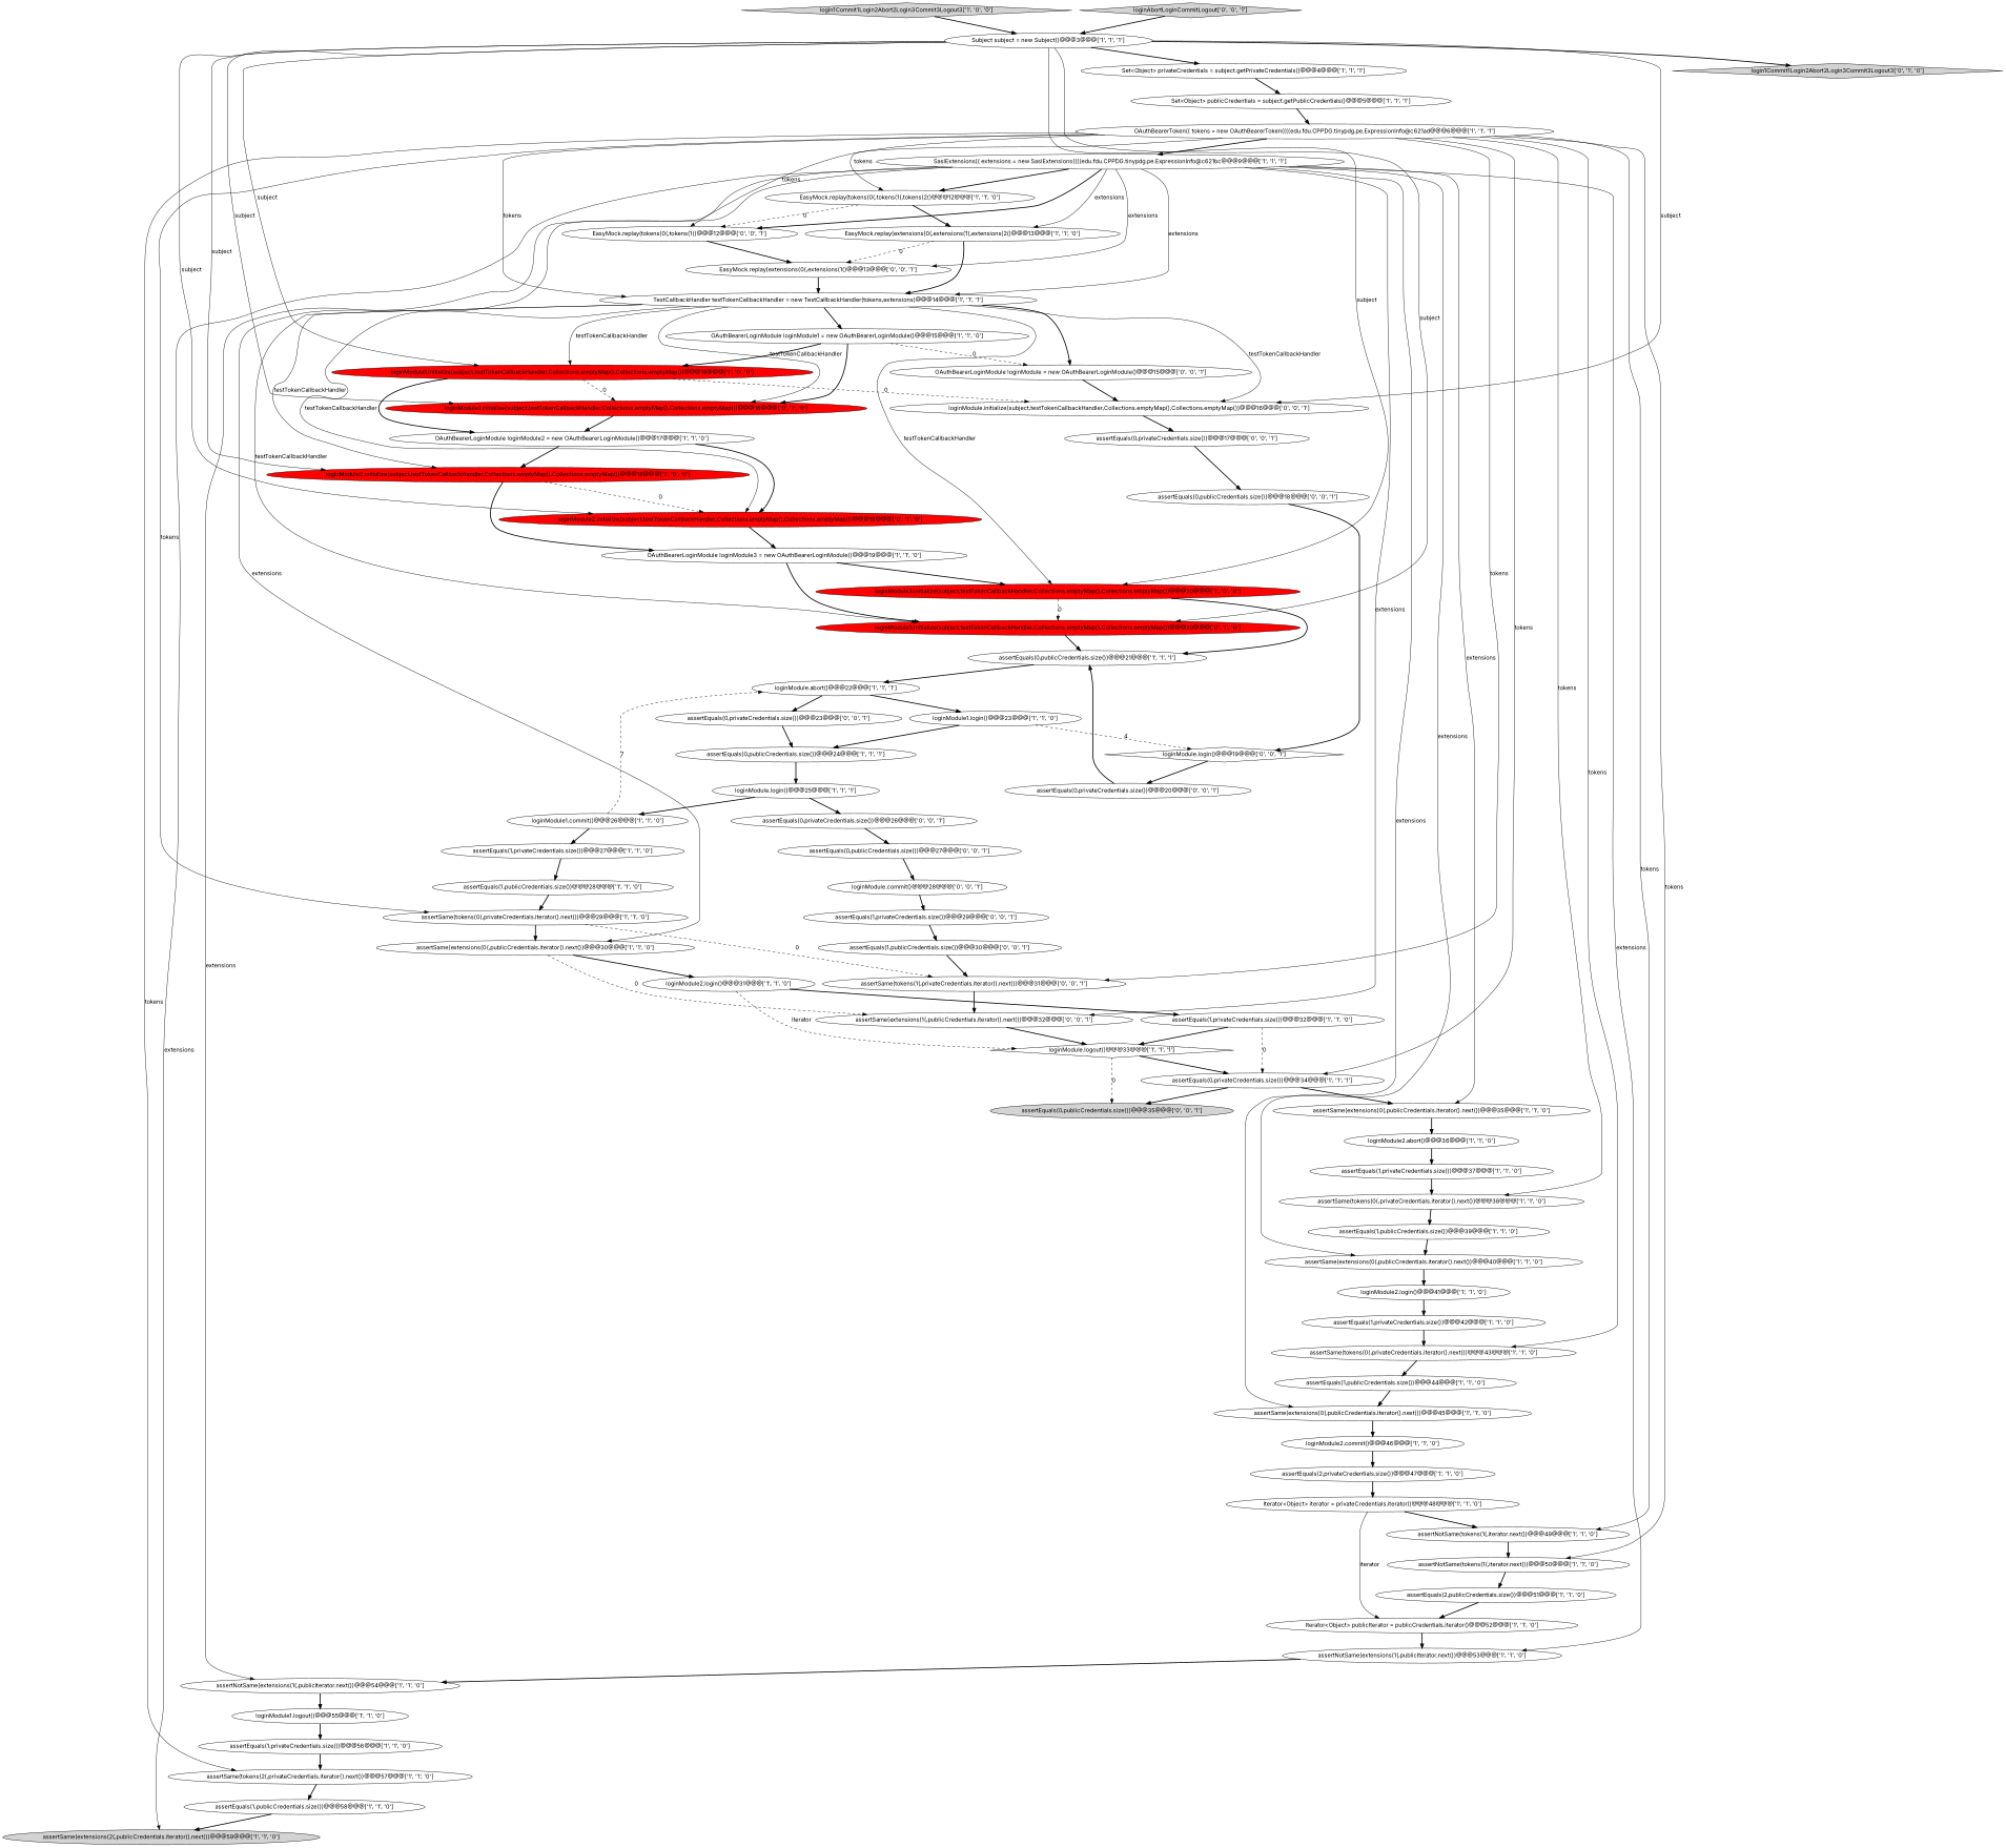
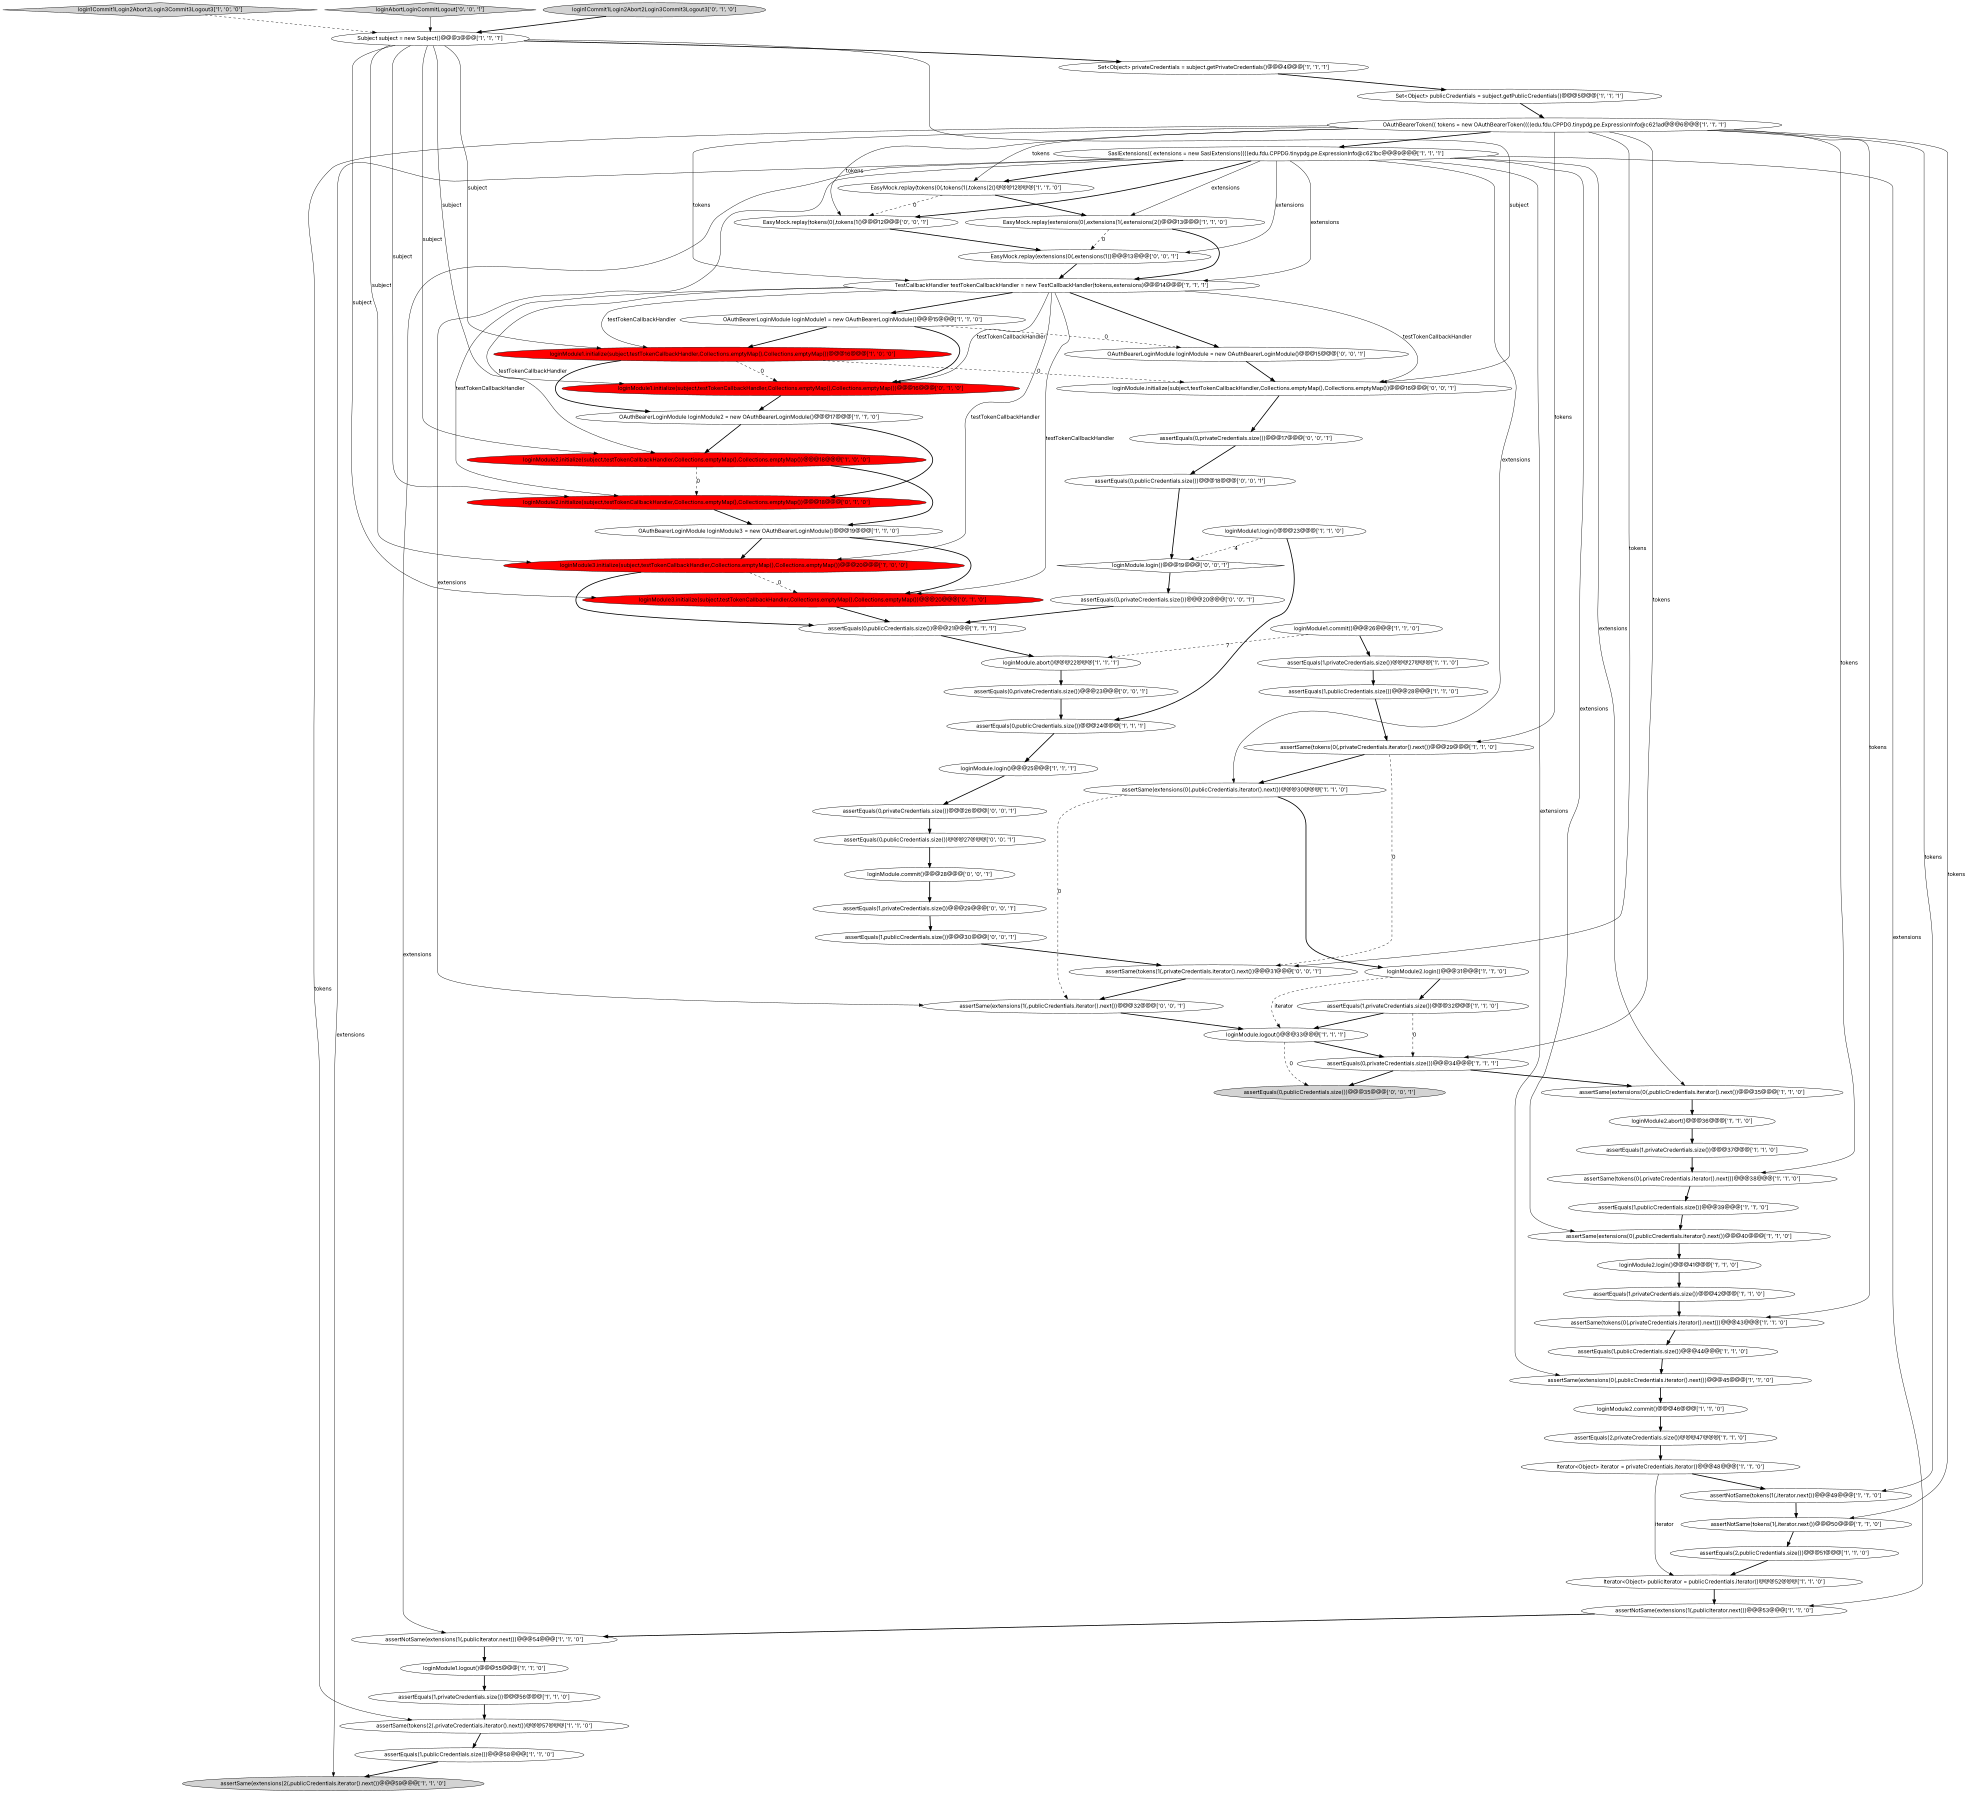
  digraph {
    fontname=Inter
    node [fillcolor=white fontname=Inter shape=ellipse style=filled]
    edge [fontname=Inter style=bold]
    n1 [fillcolor=lightgray label="login1Commit1Login2Abort2Login3Commit3Logout3['1', '0', '0']" shape=diamond]
    n2 [label="Subject subject = new Subject()@@@3@@@['1', '1', '1']"]
    n3 [label="Set<Object> privateCredentials = subject.getPrivateCredentials()@@@4@@@['1', '1', '1']"]
    n4 [fillcolor=red label="loginModule1.initialize(subject,testTokenCallbackHandler,Collections.emptyMap(),Collections.emptyMap())@@@16@@@['0', '1', '0']"]
    n5 [label="loginModule.initialize(subject,testTokenCallbackHandler,Collections.emptyMap(),Collections.emptyMap())@@@16@@@['0', '0', '1']"]
    n6 [fillcolor=red label="loginModule2.initialize(subject,testTokenCallbackHandler,Collections.emptyMap(),Collections.emptyMap())@@@18@@@['1', '0', '0']"]
    n7 [fillcolor=red label="loginModule2.initialize(subject,testTokenCallbackHandler,Collections.emptyMap(),Collections.emptyMap())@@@18@@@['0', '1', '0']"]
    n8 [fillcolor=red label="loginModule3.initialize(subject,testTokenCallbackHandler,Collections.emptyMap(),Collections.emptyMap())@@@20@@@['1', '0', '0']"]
    n9 [fillcolor=red label="loginModule1.initialize(subject,testTokenCallbackHandler,Collections.emptyMap(),Collections.emptyMap())@@@16@@@['1', '0', '0']"]
    n10 [fillcolor=red label="loginModule3.initialize(subject,testTokenCallbackHandler,Collections.emptyMap(),Collections.emptyMap())@@@20@@@['0', '1', '0']"]
    n11 [label="assertSame(tokens(1(,privateCredentials.iterator().next())@@@31@@@['0', '0', '1']"]
    n12 [label="assertSame(extensions(1(,publicCredentials.iterator().next())@@@32@@@['0', '0', '1']"]
-   n13 [label="loginModule.logout()@@@33@@@['1', '1', '1']" shape=diamond]
+   n13 [label="loginModule.logout()@@@33@@@['1', '1', '1']"]
    n14 [label="loginModule.login()@@@19@@@['0', '0', '1']" shape=diamond]
    n15 [label="assertEquals(0,privateCredentials.size())@@@20@@@['0', '0', '1']"]
    n16 [label="assertEquals(0,publicCredentials.size())@@@21@@@['1', '1', '1']"]
    n17 [label="assertEquals(0,publicCredentials.size())@@@24@@@['1', '1', '1']"]
    n18 [label="loginModule.login()@@@25@@@['1', '1', '1']"]
    n19 [label="loginModule1.commit()@@@26@@@['1', '1', '0']"]
    n20 [label="assertEquals(0,privateCredentials.size())@@@26@@@['0', '0', '1']"]
    n21 [label="assertSame(tokens(0(,privateCredentials.iterator().next())@@@29@@@['1', '1', '0']"]
    n22 [label="assertSame(extensions(0(,publicCredentials.iterator().next())@@@30@@@['1', '1', '0']"]
    n23 [label="loginModule2.login()@@@31@@@['1', '1', '0']"]
    n24 [fillcolor=lightgray label="assertEquals(0,publicCredentials.size())@@@35@@@['0', '0', '1']"]
    n25 [label="assertEquals(0,privateCredentials.size())@@@34@@@['1', '1', '1']"]
    n26 [label="assertSame(extensions(0(,publicCredentials.iterator().next())@@@35@@@['1', '1', '0']"]
    n27 [label="EasyMock.replay(extensions(0(,extensions(1()@@@13@@@['0', '0', '1']"]
    n28 [label="TestCallbackHandler testTokenCallbackHandler = new TestCallbackHandler(tokens,extensions)@@@14@@@['1', '1', '1']"]
    n29 [label="OAuthBearerLoginModule loginModule = new OAuthBearerLoginModule()@@@15@@@['0', '0', '1']"]
    n30 [label="OAuthBearerLoginModule loginModule1 = new OAuthBearerLoginModule()@@@15@@@['1', '1', '0']"]
    n31 [label="assertEquals(1,publicCredentials.size())@@@28@@@['1', '1', '0']"]
    n32 [label="Set<Object> publicCredentials = subject.getPublicCredentials()@@@5@@@['1', '1', '1']"]
    n33 [label="OAuthBearerToken(( tokens = new OAuthBearerToken((((edu.fdu.CPPDG.tinypdg.pe.ExpressionInfo@c621ad@@@6@@@['1', '1', '1']"]
    n34 [label="EasyMock.replay(extensions(0(,extensions(1(,extensions(2()@@@13@@@['1', '1', '0']"]
    n35 [label="assertNotSame(extensions(1(,publicIterator.next())@@@54@@@['1', '1', '0']"]
    n36 [label="loginModule1.logout()@@@55@@@['1', '1', '0']"]
    n37 [label="assertEquals(1,privateCredentials.size())@@@56@@@['1', '1', '0']"]
    n38 [label="loginModule2.abort()@@@36@@@['1', '1', '0']"]
    n39 [label="assertEquals(1,privateCredentials.size())@@@37@@@['1', '1', '0']"]
    n40 [label="assertSame(tokens(0(,privateCredentials.iterator().next())@@@38@@@['1', '1', '0']"]
    n41 [fillcolor=lightgray label="loginAbortLoginCommitLogout['0', '0', '1']" shape=diamond]
    n42 [label="assertEquals(1,publicCredentials.size())@@@39@@@['1', '1', '0']"]
    n43 [label="assertSame(extensions(0(,publicCredentials.iterator().next())@@@40@@@['1', '1', '0']"]
    n44 [label="loginModule2.login()@@@41@@@['1', '1', '0']"]
    n45 [label="OAuthBearerLoginModule loginModule2 = new OAuthBearerLoginModule()@@@17@@@['1', '1', '0']"]
    n46 [label="assertEquals(1,privateCredentials.size())@@@32@@@['1', '1', '0']"]
    n47 [label="Iterator<Object> publicIterator = publicCredentials.iterator()@@@52@@@['1', '1', '0']"]
    n48 [label="assertNotSame(extensions(1(,publicIterator.next())@@@53@@@['1', '1', '0']"]
    n49 [label="assertSame(tokens(0(,privateCredentials.iterator().next())@@@43@@@['1', '1', '0']"]
    n50 [label="EasyMock.replay(tokens(0(,tokens(1()@@@12@@@['0', '0', '1']"]
    n51 [label="assertSame(tokens(2(,privateCredentials.iterator().next())@@@57@@@['1', '1', '0']"]
    n52 [label="assertNotSame(tokens(1(,iterator.next())@@@49@@@['1', '1', '0']"]
    n53 [label="assertNotSame(tokens(1(,iterator.next())@@@50@@@['1', '1', '0']"]
    n54 [label="SaslExtensions(( extensions = new SaslExtensions((((edu.fdu.CPPDG.tinypdg.pe.ExpressionInfo@c621bc@@@9@@@['1', '1', '1']"]
    n55 [label="EasyMock.replay(tokens(0(,tokens(1(,tokens(2()@@@12@@@['1', '1', '0']"]
    n56 [label="loginModule1.login()@@@23@@@['1', '1', '0']"]
    n57 [label="loginModule.abort()@@@22@@@['1', '1', '1']"]
    n58 [label="assertEquals(0,privateCredentials.size())@@@23@@@['0', '0', '1']"]
    n59 [label="assertEquals(1,privateCredentials.size())@@@27@@@['1', '1', '0']"]
    n60 [label="assertEquals(0,publicCredentials.size())@@@27@@@['0', '0', '1']"]
    n61 [label="assertEquals(2,publicCredentials.size())@@@51@@@['1', '1', '0']"]
    n62 [label="assertEquals(0,privateCredentials.size())@@@17@@@['0', '0', '1']"]
    n63 [label="assertEquals(0,publicCredentials.size())@@@18@@@['0', '0', '1']"]
    n64 [label="OAuthBearerLoginModule loginModule3 = new OAuthBearerLoginModule()@@@19@@@['1', '1', '0']"]
    n65 [label="loginModule.commit()@@@28@@@['0', '0', '1']"]
    n66 [label="assertEquals(1,publicCredentials.size())@@@44@@@['1', '1', '0']"]
    n67 [label="assertSame(extensions(0(,publicCredentials.iterator().next())@@@45@@@['1', '1', '0']"]
    n68 [label="loginModule2.commit()@@@46@@@['1', '1', '0']"]
    n69 [label="assertEquals(2,privateCredentials.size())@@@47@@@['1', '1', '0']"]
    n70 [label="Iterator<Object> iterator = privateCredentials.iterator()@@@48@@@['1', '1', '0']"]
    n71 [fillcolor=lightgray label="assertSame(extensions(2(,publicCredentials.iterator().next())@@@59@@@['1', '1', '0']"]
    n72 [label="assertEquals(1,publicCredentials.size())@@@30@@@['0', '0', '1']"]
    n73 [label="assertEquals(1,publicCredentials.size())@@@58@@@['1', '1', '0']"]
    n74 [label="assertEquals(1,privateCredentials.size())@@@42@@@['1', '1', '0']"]
    n75 [label="assertEquals(1,privateCredentials.size())@@@29@@@['0', '0', '1']"]
-   n76 [fillcolor=lightgray label="login1Commit1Login2Abort2Login3Commit3Logout3['0', '1', '0']" shape=diamond]
-   n1 -> n2
+   n76 [fillcolor=lightgray label="login1Commit1Login2Abort2Login3Commit3Logout3['0', '1', '0']"]
+   n1 -> n2 [style=dashed]
    n2 -> n3
    n2 -> n4 [label=subject style=solid]
    n2 -> n5 [label=subject style=solid]
    n2 -> n6 [label=subject style=solid]
    n2 -> n7 [label=subject style=solid]
    n2 -> n8 [label=subject style=solid]
    n2 -> n9 [label=subject style=solid]
    n2 -> n10 [label=subject style=solid]
    n3 -> n32
    n4 -> n45
    n5 -> n62
    n6 -> n7 [label=0 style=dashed]
    n6 -> n64
    n7 -> n64
    n8 -> n10 [label=0 style=dashed]
    n8 -> n16
    n9 -> n4 [label=0 style=dashed]
    n9 -> n5 [label=0 style=dashed]
    n9 -> n45
    n10 -> n16
    n11 -> n12
    n12 -> n13
    n13 -> n24 [label=0 style=dashed]
    n13 -> n25
    n14 -> n15
    n15 -> n16
    n16 -> n57
    n17 -> n18
-   n18 -> n19
    n18 -> n20
    n19 -> n57 [label=7 style=dashed]
    n19 -> n59
    n20 -> n60
    n21 -> n11 [label=0 style=dashed]
    n21 -> n22
    n22 -> n12 [label=0 style=dashed]
    n22 -> n23
    n23 -> n13 [label=iterator style=dashed]
    n23 -> n46
    n25 -> n24
    n25 -> n26
    n26 -> n38
    n27 -> n28
    n28 -> n4 [label=testTokenCallbackHandler style=solid]
    n28 -> n5 [label=testTokenCallbackHandler style=solid]
    n28 -> n6 [label=testTokenCallbackHandler style=solid]
    n28 -> n7 [label=testTokenCallbackHandler style=solid]
    n28 -> n8 [label=testTokenCallbackHandler style=solid]
    n28 -> n9 [label=testTokenCallbackHandler style=solid]
    n28 -> n10 [label=testTokenCallbackHandler style=solid]
    n28 -> n29
    n28 -> n30
    n29 -> n5
    n30 -> n4
    n30 -> n9
    n30 -> n29 [label=0 style=dashed]
    n31 -> n21
    n32 -> n33
    n33 -> n11 [label=tokens style=solid]
    n33 -> n21 [label=tokens style=solid]
    n33 -> n25 [label=tokens style=solid]
    n33 -> n28 [label=tokens style=solid]
    n33 -> n40 [label=tokens style=solid]
    n33 -> n49 [label=tokens style=solid]
    n33 -> n50 [label=tokens style=solid]
    n33 -> n51 [label=tokens style=solid]
    n33 -> n52 [label=tokens style=solid]
    n33 -> n53 [label=tokens style=solid]
    n33 -> n54
    n33 -> n55 [label=tokens style=solid]
    n34 -> n27 [label=0 style=dashed]
    n34 -> n28
    n35 -> n36
    n36 -> n37
    n37 -> n51
    n38 -> n39
    n39 -> n40
    n40 -> n42
-   n41 -> n2
+   n41 -> n2 [style=solid]
    n42 -> n43
    n43 -> n44
    n44 -> n74
    n45 -> n6
    n45 -> n7
    n46 -> n13
    n46 -> n25 [label=0 style=dashed]
    n47 -> n48
    n48 -> n35
    n49 -> n66
    n50 -> n27
    n51 -> n73
    n52 -> n53
    n53 -> n61
    n54 -> n12 [label=extensions style=solid]
    n54 -> n22 [label=extensions style=solid]
    n54 -> n26 [label=extensions style=solid]
    n54 -> n27 [label=extensions style=solid]
    n54 -> n28 [label=extensions style=solid]
    n54 -> n34 [label=extensions style=solid]
    n54 -> n35 [label=extensions style=solid]
    n54 -> n43 [label=extensions style=solid]
    n54 -> n48 [label=extensions style=solid]
    n54 -> n50
    n54 -> n55
    n54 -> n67 [label=extensions style=solid]
    n54 -> n71 [label=extensions style=solid]
    n55 -> n34
    n55 -> n50 [label=0 style=dashed]
    n56 -> n14 [label=4 style=dashed]
    n56 -> n17
-   n57 -> n56
    n57 -> n58
    n58 -> n17
    n59 -> n31
    n60 -> n65
    n61 -> n47
    n62 -> n63
    n63 -> n14
    n64 -> n8
    n64 -> n10
    n65 -> n75
    n66 -> n67
    n67 -> n68
    n68 -> n69
    n69 -> n70
    n70 -> n47 [label=iterator style=solid]
    n70 -> n52
    n72 -> n11
    n73 -> n71
    n74 -> n49
    n75 -> n72
-   n2 -> n76
+   n76 -> n2
  }
